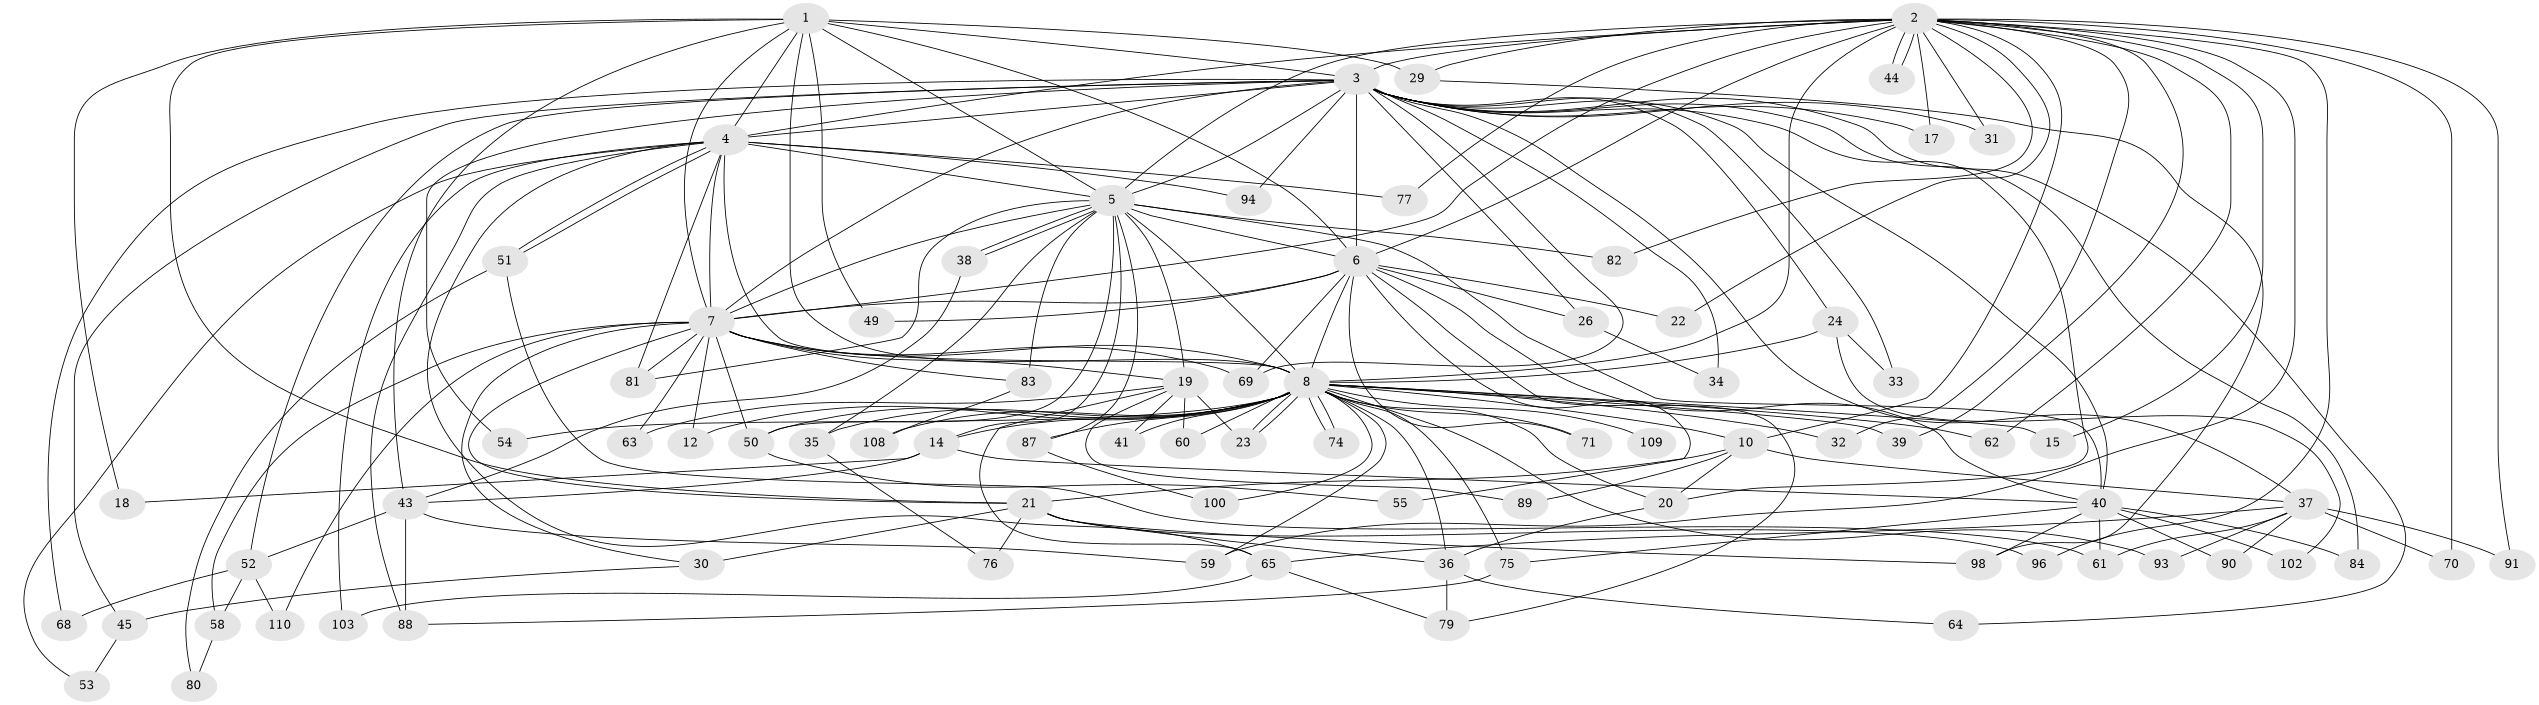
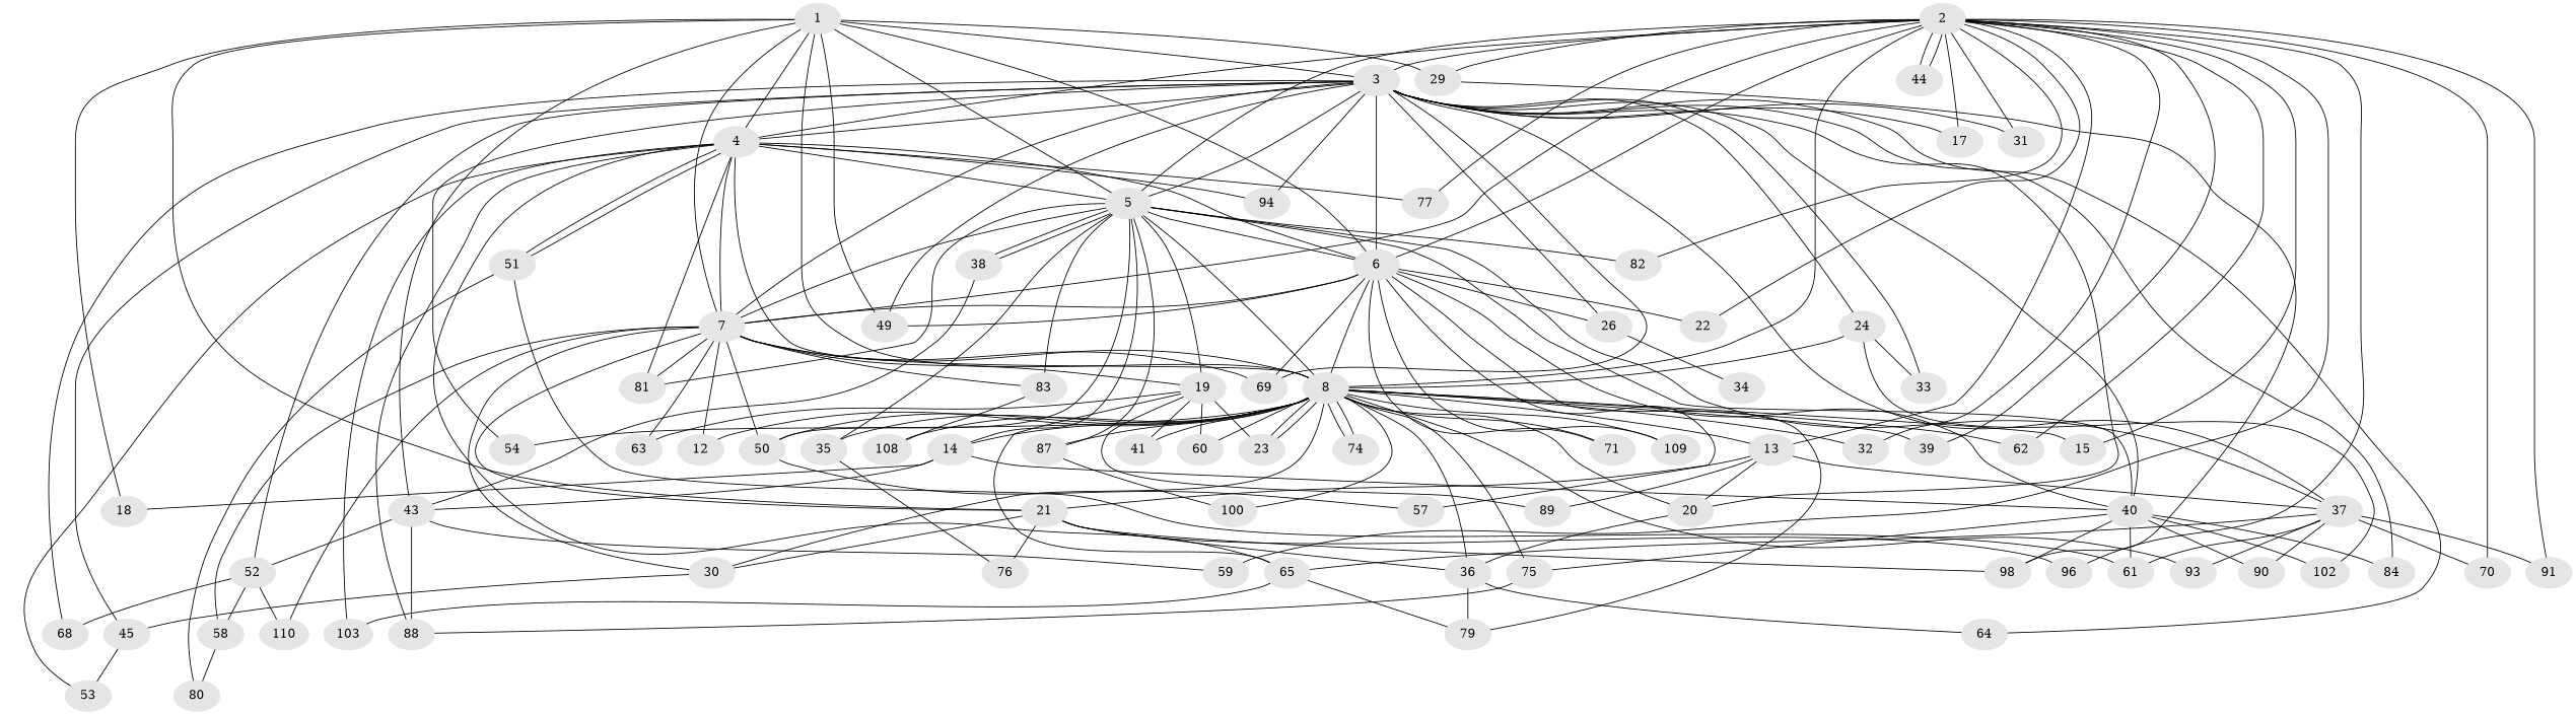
  graph {
    node [color=gray90 style=filled]
    1 [super="+16"]
    3 [super="+9"]
    4 [super="+104"]
    5 [super="+25"]
    6 [super="+11"]
    7 [super="+97"]
    8 [super="+10"]
    18
    21 [super="+46"]
    29
    43
    49
    2 [super="+55"]
-   13 [super="+72" label=10]
+   13 [super="+72"]
    15
    17
    22
    31
    32
    39 [super="+47"]
    44
    59 [super="+105"]
    62 [super="+66"]
    70
    77
    82
    91
    96
    20 [super="+28"]
    24
    26
    33
    34
    37 [super="+85"]
    40 [super="+42"]
    45
    52
    54
    64
    68
    69 [super="+106"]
    84
    94
    51
    53
    65 [super="+67"]
    81 [super="+92"]
    88 [super="+99"]
    103
    14 [super="+48"]
    19 [super="+27"]
    35
    38 [super="+95"]
    50 [super="+56"]
    83
    87
-   57 [label=55]
+   57
    71
    79 [super="+86"]
    109
    12
    30
    58
    63
    110
    23
    36 [super="+78"]
    41
    60
    74
    75
    93
    100
    108
    76
    98 [super="+101"]
    89
    102
    61 [super="+73"]
    90
    80
    1 -- 3 [weight=2]
    1 -- 4
    1 -- 5 [weight=3]
    1 -- 6
    1 -- 7
    1 -- 8 [weight=2]
    1 -- 18
    1 -- 21 [weight=2]
    1 -- 29
    1 -- 43
    1 -- 49
    3 -- 4 [weight=2]
    3 -- 5 [weight=2]
    3 -- 6 [weight=2]
    3 -- 7 [weight=2]
    3 -- 17
    3 -- 31
    3 -- 20
    3 -- 24
    3 -- 26
    3 -- 33
-   3 -- 34
+   3 -- 49
    3 -- 37
    3 -- 40
    3 -- 45
    3 -- 52
    3 -- 54
    3 -- 64
    3 -- 68
    3 -- 69
    3 -- 84
    3 -- 94
    4 -- 5
+   4 -- 6
    4 -- 7
    4 -- 8 [weight=3]
    4 -- 77
    4 -- 94
    4 -- 51
    4 -- 51
    4 -- 53
    4 -- 65
    4 -- 81
    4 -- 88
    4 -- 103
    5 -- 6 [weight=2]
    5 -- 7
    5 -- 8 [weight=2]
    5 -- 82
+   5 -- 37
    5 -- 40
    5 -- 81
    5 -- 14
    5 -- 19
    5 -- 35
    5 -- 38
    5 -- 38
    5 -- 50
    5 -- 83
    5 -- 87
    6 -- 7
    6 -- 8 [weight=2]
    6 -- 49
    6 -- 22
    6 -- 26
    6 -- 40
    6 -- 69
    6 -- 57
    6 -- 71
    6 -- 79
+   6 -- 109
    7 -- 8 [weight=3]
    7 -- 21
    7 -- 69
    7 -- 81
    7 -- 19
    7 -- 50
    7 -- 83
    7 -- 12
    7 -- 30
    7 -- 58
    7 -- 63
    7 -- 110
    8 -- 13
    8 -- 15
    8 -- 32
    8 -- 39 [weight=2]
-   8 -- 59
+   8 -- 30
    8 -- 62 [weight=2]
    8 -- 20
    8 -- 54
    8 -- 14
    8 -- 35
    8 -- 50
    8 -- 87
    8 -- 71
    8 -- 109
    8 -- 12
    8 -- 23
    8 -- 23
    8 -- 36
    8 -- 41
    8 -- 60
    8 -- 74
    8 -- 74
    8 -- 75
    8 -- 93
    8 -- 100
    8 -- 108
    21 -- 96
    21 -- 30
    21 -- 36
    21 -- 76
    21 -- 98
    29 -- 98
    43 -- 59
    43 -- 52
    43 -- 88
    2 -- 3 [weight=3]
    2 -- 4
    2 -- 5
    2 -- 6
    2 -- 7
    2 -- 8 [weight=2]
    2 -- 29
    2 -- 13
    2 -- 15
    2 -- 17
    2 -- 22
    2 -- 31
    2 -- 32
    2 -- 39
    2 -- 44
    2 -- 44
    2 -- 59
    2 -- 62
    2 -- 70
    2 -- 77
    2 -- 82
    2 -- 91
    2 -- 96
    13 -- 21
    13 -- 20
    13 -- 37
    13 -- 89
    20 -- 36
    24 -- 8 [weight=4]
    24 -- 33
    24 -- 102
    26 -- 34
    37 -- 70
    37 -- 91
    37 -- 65
    37 -- 93
    37 -- 61
    37 -- 90
    40 -- 84
    40 -- 75
    40 -- 98
    40 -- 102
    40 -- 61
    40 -- 90
    45 -- 53
    52 -- 68
    52 -- 58
    52 -- 110
    51 -- 61
    51 -- 80
    65 -- 103
    65 -- 79
    14 -- 18
    14 -- 43
    14 -- 40
    19 -- 65
    19 -- 63
    19 -- 23
    19 -- 41
    19 -- 60
    19 -- 89
    35 -- 76
    38 -- 43
    50 -- 57
    83 -- 108
    87 -- 100
    30 -- 45
    58 -- 80
    36 -- 64
    36 -- 79
    75 -- 88
  }
